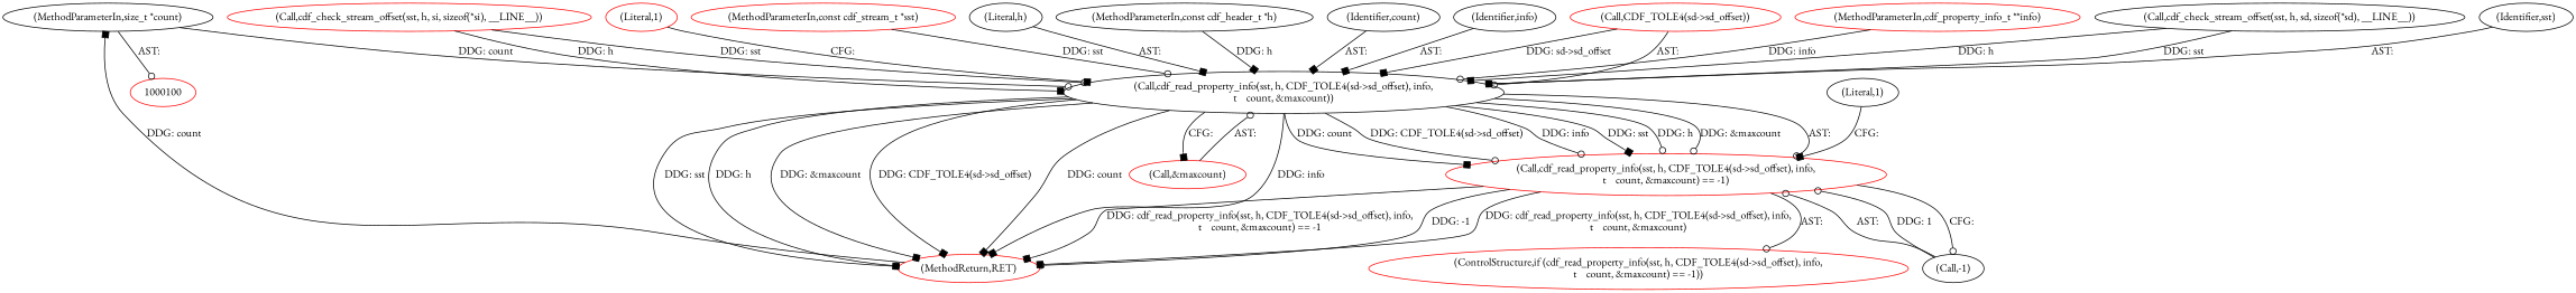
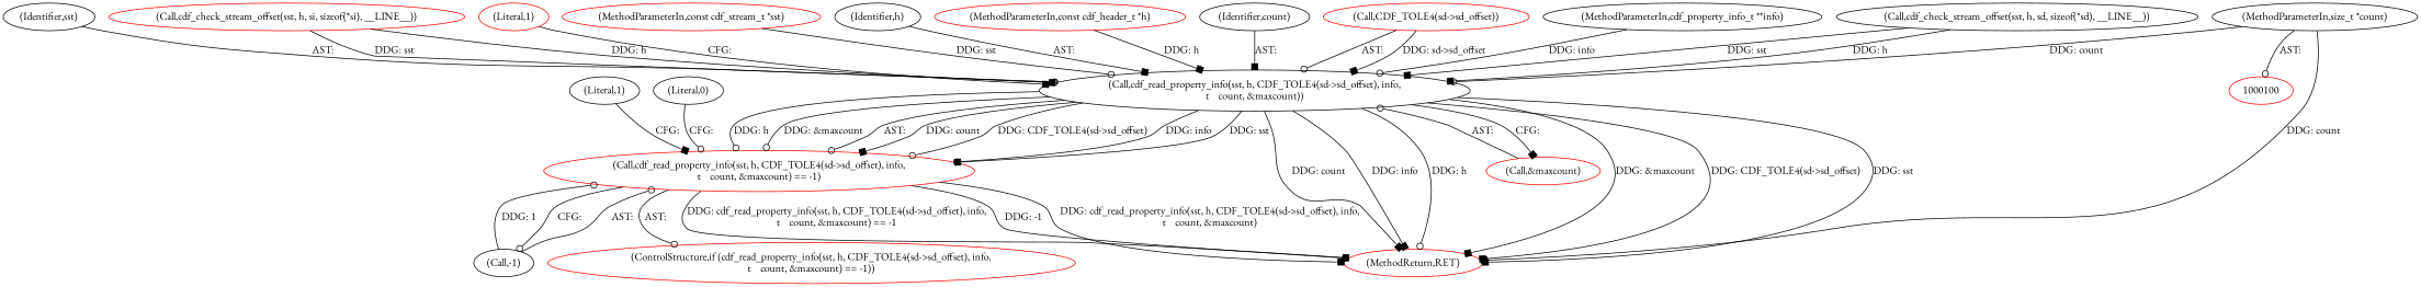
  digraph {
    fontname="EB Garamond"
    node [color=black fontname="EB Garamond"]
    edge [arrowhead=box fontname="EB Garamond"]
    n1 [label="(MethodParameterIn,size_t *count)"]
    n2 [label="(Call,cdf_read_property_info(sst, h, CDF_TOLE4(sd->sd_offset), info,\n\t    count, &maxcount))"]
    n3 [color=red label="(MethodReturn,RET)"]
    1000100 [color=red]
    n5 [color=red label="(Call,cdf_read_property_info(sst, h, CDF_TOLE4(sd->sd_offset), info,\n\t    count, &maxcount) == -1)"]
    n6 [color=red label="(Call,&maxcount)"]
    n7 [label="(Call,-1)"]
    n8 [color=red label="(ControlStructure,if (cdf_read_property_info(sst, h, CDF_TOLE4(sd->sd_offset), info,\n\t    count, &maxcount) == -1))"]
    n9 [label="(Identifier,sst)"]
    n10 [label="(Literal,1)"]
    n11 [color=red label="(Call,cdf_check_stream_offset(sst, h, si, sizeof(*si), __LINE__))"]
    n12 [color=red label="(Literal,1)"]
    n13 [color=red label="(MethodParameterIn,const cdf_stream_t *sst)"]
-   n14 [label="(Literal,h)"]
-   n15 [label="(MethodParameterIn,const cdf_header_t *h)"]
+   n14 [label="(Identifier,h)"]
+   n15 [color=red label="(MethodParameterIn,const cdf_header_t *h)"]
    n16 [label="(Identifier,count)"]
-   n17 [label="(Identifier,info)"]
    n18 [color=red label="(Call,CDF_TOLE4(sd->sd_offset))"]
-   n19 [color=red label="(MethodParameterIn,cdf_property_info_t **info)"]
+   n19 [label="(MethodParameterIn,cdf_property_info_t **info)"]
    n20 [label="(Call,cdf_check_stream_offset(sst, h, sd, sizeof(*sd), __LINE__))"]
+   n21 [label="(Literal,0)"]
    n1 -> n2 [arrowhead=odot label="DDG: count"]
-   n3 -> n1 [label="DDG: count"]
+   n1 -> n3 [label="DDG: count"]
    n1 -> 1000100 [arrowhead=odot label="AST: "]
    n2 -> n3 [label="DDG: count"]
    n2 -> n3 [label="DDG: info"]
    n2 -> n3 [arrowhead=odot label="DDG: h"]
    n2 -> n3 [label="DDG: &maxcount"]
    n2 -> n3 [label="DDG: CDF_TOLE4(sd->sd_offset)"]
    n2 -> n3 [label="DDG: sst"]
    n2 -> n5 [arrowhead=odot label="AST: "]
    n2 -> n5 [label="DDG: count"]
    n2 -> n5 [arrowhead=odot label="DDG: CDF_TOLE4(sd->sd_offset)"]
    n2 -> n5 [arrowhead=odot label="DDG: info"]
    n2 -> n5 [label="DDG: sst"]
    n2 -> n5 [arrowhead=odot label="DDG: h"]
    n2 -> n5 [arrowhead=odot label="DDG: &maxcount"]
    n2 -> n6 [label="CFG: "]
    n5 -> n3 [label="DDG: cdf_read_property_info(sst, h, CDF_TOLE4(sd->sd_offset), info,\n\t    count, &maxcount) == -1"]
    n5 -> n3 [arrowhead=odot label="DDG: -1"]
    n5 -> n3 [label="DDG: cdf_read_property_info(sst, h, CDF_TOLE4(sd->sd_offset), info,\n\t    count, &maxcount)"]
    n5 -> n7 [arrowhead=odot label="CFG: "]
    n5 -> n8 [arrowhead=odot label="AST: "]
    n6 -> n2 [arrowhead=odot label="AST: "]
    n7 -> n5 [arrowhead=odot label="AST: "]
    n7 -> n5 [arrowhead=odot label="DDG: 1"]
    n9 -> n2 [arrowhead=odot label="AST: "]
    n10 -> n5 [label="CFG: "]
    n11 -> n2 [arrowhead=odot label="DDG: sst"]
    n11 -> n2 [label="DDG: h"]
    n12 -> n2 [label="CFG: "]
    n13 -> n2 [arrowhead=odot label="DDG: sst"]
    n14 -> n2 [label="AST: "]
    n15 -> n2 [label="DDG: h"]
    n16 -> n2 [label="AST: "]
-   n17 -> n2 [label="AST: "]
    n18 -> n2 [arrowhead=odot label="AST: "]
    n18 -> n2 [label="DDG: sd->sd_offset"]
    n19 -> n2 [arrowhead=odot label="DDG: info"]
    n20 -> n2 [label="DDG: sst"]
    n20 -> n2 [label="DDG: h"]
+   n21 -> n5 [arrowhead=odot label="CFG: "]
  }
